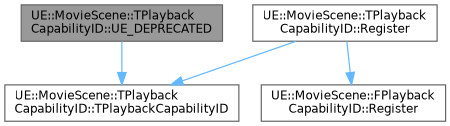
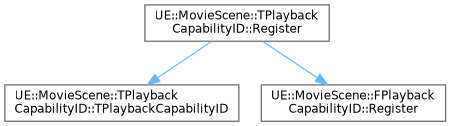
  digraph {
    rankdir=TB
    node [color=grey40 fillcolor=white fontname=Helvetica fontsize=10 shape=box style=filled]
    edge [color=steelblue1 fontname=Helvetica fontsize=10 labelfontname=Helvetica labelfontsize=10 style=solid]
-   n1 [color=gray40 fillcolor=grey60 fontcolor=black height=0.2 label="UE::MovieScene::TPlayback\lCapabilityID::UE_DEPRECATED" width=0.4]
    n2 [height=0.2 label="UE::MovieScene::TPlayback\lCapabilityID::TPlaybackCapabilityID" width=0.4]
    n3 [height=0.2 label="UE::MovieScene::TPlayback\lCapabilityID::Register" width=0.4]
    n4 [height=0.2 label="UE::MovieScene::FPlayback\lCapabilityID::Register" width=0.4]
-   n1 -> n2
    n3 -> n2
    n3 -> n4
  }
